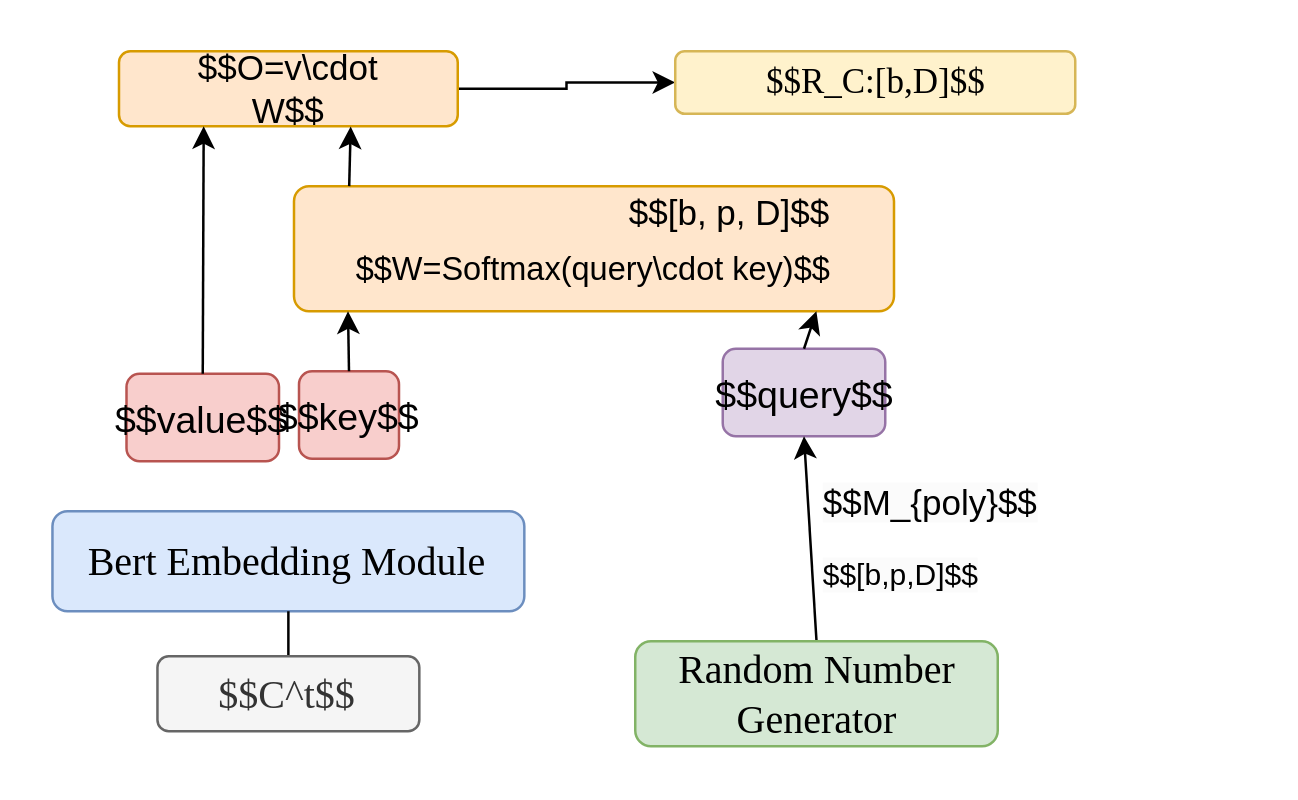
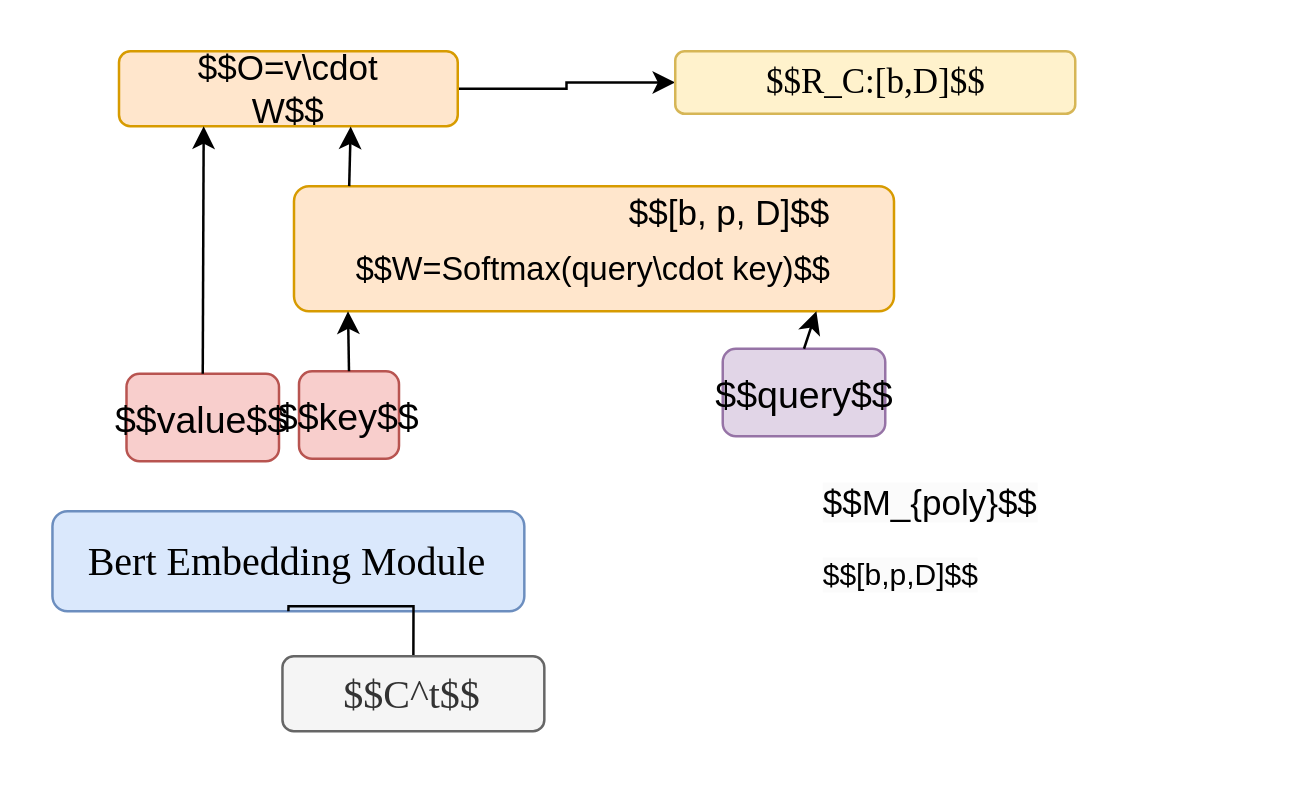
  <mxCell id="0" />
  <mxCell id="1" parent="0" />
  <mxCell id="2" value="&lt;div style=&quot;font-size: 13px;&quot;&gt;&lt;font style=&quot;font-size: 13px;&quot;&gt;&lt;br&gt;&lt;/font&gt;&lt;/div&gt;&lt;font style=&quot;font-size: 13px;&quot;&gt;$$W=Softmax(query\cdot key)$$&lt;/font&gt;" style="rounded=1;whiteSpace=wrap;html=1;fillColor=#ffe6cc;strokeColor=#d79b00;arcSize=12;" parent="1" vertex="1"><mxGeometry x="117" y="74" width="240" height="50" as="geometry" /></mxCell>
  <mxCell id="3" value="&lt;font style=&quot;font-size: 15px;&quot;&gt;$$query$$&lt;/font&gt;" style="rounded=1;whiteSpace=wrap;html=1;fillColor=#e1d5e7;strokeColor=#9673a6;" parent="1" vertex="1"><mxGeometry x="288.5" y="139" width="65" height="35" as="geometry" /></mxCell>
  <mxCell id="4" value="&lt;font style=&quot;font-size: 15px;&quot;&gt;$$key$$&lt;/font&gt;" style="rounded=1;whiteSpace=wrap;html=1;fillColor=#f8cecc;strokeColor=#b85450;" parent="1" vertex="1"><mxGeometry x="119" y="148" width="40" height="35" as="geometry" /></mxCell>
  <mxCell id="5" value="&lt;font style=&quot;font-size: 15px;&quot;&gt;$$value$$&lt;/font&gt;" style="rounded=1;whiteSpace=wrap;html=1;fillColor=#f8cecc;strokeColor=#b85450;" parent="1" vertex="1"><mxGeometry x="50" y="149" width="61" height="35" as="geometry" /></mxCell>
  <mxCell id="6" value="&lt;font style=&quot;font-size: 14px;&quot;&gt;$$[b, p, D]$$&lt;/font&gt;" style="text;html=1;align=center;verticalAlign=middle;whiteSpace=wrap;rounded=0;" parent="1" vertex="1"><mxGeometry x="242.5" y="75" width="96.5" height="20" as="geometry" /></mxCell>
  <mxCell id="7" value="" style="edgeStyle=orthogonalEdgeStyle;rounded=0;orthogonalLoop=1;jettySize=auto;html=1;" parent="1" source="8" target="10" edge="1"><mxGeometry relative="1" as="geometry" /></mxCell>
  <mxCell id="8" value="&lt;font style=&quot;font-size: 14px;&quot;&gt;$$O=v\cdot&lt;br&gt;W$$&lt;/font&gt;" style="rounded=1;whiteSpace=wrap;html=1;fillColor=#ffe6cc;strokeColor=#d79b00;" parent="1" vertex="1"><mxGeometry x="47" y="20" width="135.5" height="30" as="geometry" /></mxCell>
  <mxCell id="9" value="" style="endArrow=classic;html=1;rounded=0;exitX=0.5;exitY=0;exitDx=0;exitDy=0;entryX=0.25;entryY=1;entryDx=0;entryDy=0;" parent="1" source="5" target="8" edge="1"><mxGeometry width="50" height="50" relative="1" as="geometry"><mxPoint x="87" y="244" as="sourcePoint" /><mxPoint x="77" y="34" as="targetPoint" /></mxGeometry></mxCell>
  <mxCell id="10" value="&lt;font face=&quot;Times New Roman&quot;&gt;&lt;span style=&quot;font-size: 14px;&quot;&gt;$$R_C:[b,D]$$&lt;/span&gt;&lt;/font&gt;" style="rounded=1;whiteSpace=wrap;html=1;fillColor=#fff2cc;strokeColor=#d6b656;" parent="1" vertex="1"><mxGeometry x="269.5" y="20" width="160" height="25" as="geometry" /></mxCell>
  <mxCell id="11" style="edgeStyle=orthogonalEdgeStyle;rounded=0;orthogonalLoop=1;jettySize=auto;html=1;exitX=0.5;exitY=0;exitDx=0;exitDy=0;entryX=0.09;entryY=1;entryDx=0;entryDy=0;entryPerimeter=0;" parent="1" source="4" target="2" edge="1"><mxGeometry relative="1" as="geometry" /></mxCell>
  <mxCell id="12" value="" style="endArrow=classic;html=1;rounded=0;exitX=0.092;exitY=-0.001;exitDx=0;exitDy=0;exitPerimeter=0;entryX=0.684;entryY=1.003;entryDx=0;entryDy=0;entryPerimeter=0;" parent="1" source="2" target="8" edge="1"><mxGeometry width="50" height="50" relative="1" as="geometry"><mxPoint x="155.534" y="73.25" as="sourcePoint" /><mxPoint x="157" y="34" as="targetPoint" /></mxGeometry></mxCell>
  <mxCell id="13" value="" style="endArrow=classic;html=1;rounded=0;exitX=0.5;exitY=0;exitDx=0;exitDy=0;entryX=0.854;entryY=1;entryDx=0;entryDy=0;entryPerimeter=0;" parent="1" source="3" edge="1"><mxGeometry width="50" height="50" relative="1" as="geometry"><mxPoint x="231" y="184" as="sourcePoint" /><mxPoint x="325.96" y="124" as="targetPoint" /></mxGeometry></mxCell>
  <mxCell id="14" value="&lt;font style=&quot;font-size: 16px;&quot; face=&quot;Times New Roman&quot;&gt;Bert Embedding Module&lt;/font&gt;" style="rounded=1;whiteSpace=wrap;html=1;fillColor=#dae8fc;strokeColor=#6c8ebf;" parent="1" vertex="1"><mxGeometry x="20.38" y="204" width="188.75" height="40" as="geometry" /></mxCell>
- <mxCell id="15" value="" style="endArrow=classic;html=1;rounded=0;entryX=0.5;entryY=1;entryDx=0;entryDy=0;exitX=0.5;exitY=0;exitDx=0;exitDy=0;" parent="1" source="16" target="3" edge="1"><mxGeometry width="50" height="50" relative="1" as="geometry"><mxPoint x="326" y="295" as="sourcePoint" /><mxPoint x="326" y="255" as="targetPoint" /></mxGeometry></mxCell>
- <mxCell id="16" value="&lt;font style=&quot;font-size: 16px;&quot; face=&quot;Times New Roman&quot;&gt;Random Number Generator&lt;/font&gt;" style="rounded=1;whiteSpace=wrap;html=1;fillColor=#d5e8d4;strokeColor=#82b366;" parent="1" vertex="1"><mxGeometry x="253.5" y="256" width="145" height="42" as="geometry" /></mxCell>
  <mxCell id="17" style="edgeStyle=orthogonalEdgeStyle;rounded=0;orthogonalLoop=1;jettySize=auto;html=1;exitX=0.5;exitY=0;exitDx=0;exitDy=0;entryX=0.5;entryY=1;entryDx=0;entryDy=0;endArrow=none;" parent="1" source="18" target="14" edge="1"><mxGeometry relative="1" as="geometry" /></mxCell>
- <mxCell id="18" value="&lt;font style=&quot;font-size: 16px;&quot; face=&quot;Times New Roman&quot;&gt;$$C^t$$&lt;/font&gt;" style="rounded=1;whiteSpace=wrap;html=1;fillColor=#f5f5f5;strokeColor=#666666;fontColor=#333333;" parent="1" vertex="1"><mxGeometry x="62.38" y="262" width="104.75" height="30" as="geometry" /></mxCell>
+ <mxCell id="18" value="&lt;font style=&quot;font-size: 16px;&quot; face=&quot;Times New Roman&quot;&gt;$$C^t$$&lt;/font&gt;" style="rounded=1;whiteSpace=wrap;html=1;fillColor=#f5f5f5;strokeColor=#666666;fontColor=#333333;" parent="1" vertex="1"><mxGeometry x="112.38" y="262" width="104.75" height="30" as="geometry" /></mxCell>
  <mxCell id="19" value="&lt;span style=&quot;color: rgb(0, 0, 0); font-family: Helvetica; font-size: 14px; font-style: normal; font-variant-ligatures: normal; font-variant-caps: normal; font-weight: 400; letter-spacing: normal; orphans: 2; text-align: center; text-indent: 0px; text-transform: none; widows: 2; word-spacing: 0px; -webkit-text-stroke-width: 0px; background-color: rgb(251, 251, 251); text-decoration-thickness: initial; text-decoration-style: initial; text-decoration-color: initial; float: none; display: inline !important;&quot;&gt;$$M_{poly}$$&lt;br&gt;&lt;/span&gt;" style="text;whiteSpace=wrap;html=1;" parent="1" vertex="1"><mxGeometry x="327" y="186" width="58.5" height="40" as="geometry" /></mxCell>
  <mxCell id="20" value="&lt;span style=&quot;color: rgb(0, 0, 0); font-family: Helvetica; font-style: normal; font-variant-ligatures: normal; font-variant-caps: normal; font-weight: 400; letter-spacing: normal; orphans: 2; text-align: center; text-indent: 0px; text-transform: none; widows: 2; word-spacing: 0px; -webkit-text-stroke-width: 0px; background-color: rgb(251, 251, 251); text-decoration-thickness: initial; text-decoration-style: initial; text-decoration-color: initial; float: none; display: inline !important;&quot;&gt;&lt;font style=&quot;font-size: 12px;&quot;&gt;$$[b,p,D]$$&lt;/font&gt;&lt;/span&gt;" style="text;whiteSpace=wrap;html=1;" parent="1" vertex="1"><mxGeometry x="327" y="216" width="170" height="40" as="geometry" /></mxCell>
